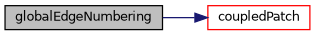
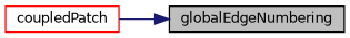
  digraph {
    rankdir=LR
    node [fontname=Helvetica fontsize=10 shape=record]
    n1 [color=black fillcolor=grey75 fontcolor=black height=0.2 label=globalEdgeNumbering style=filled width=0.4]
    n2 [color=red height=0.2 label=coupledPatch width=0.4]
-   n1 -> n2 [color=midnightblue fontname=Helvetica fontsize=10 labelfontname=Helvetica labelfontsize=10 style=solid]
+   n2 -> n1 [color=midnightblue fontname=Helvetica fontsize=10 labelfontname=Helvetica labelfontsize=10 style=solid]
  }
